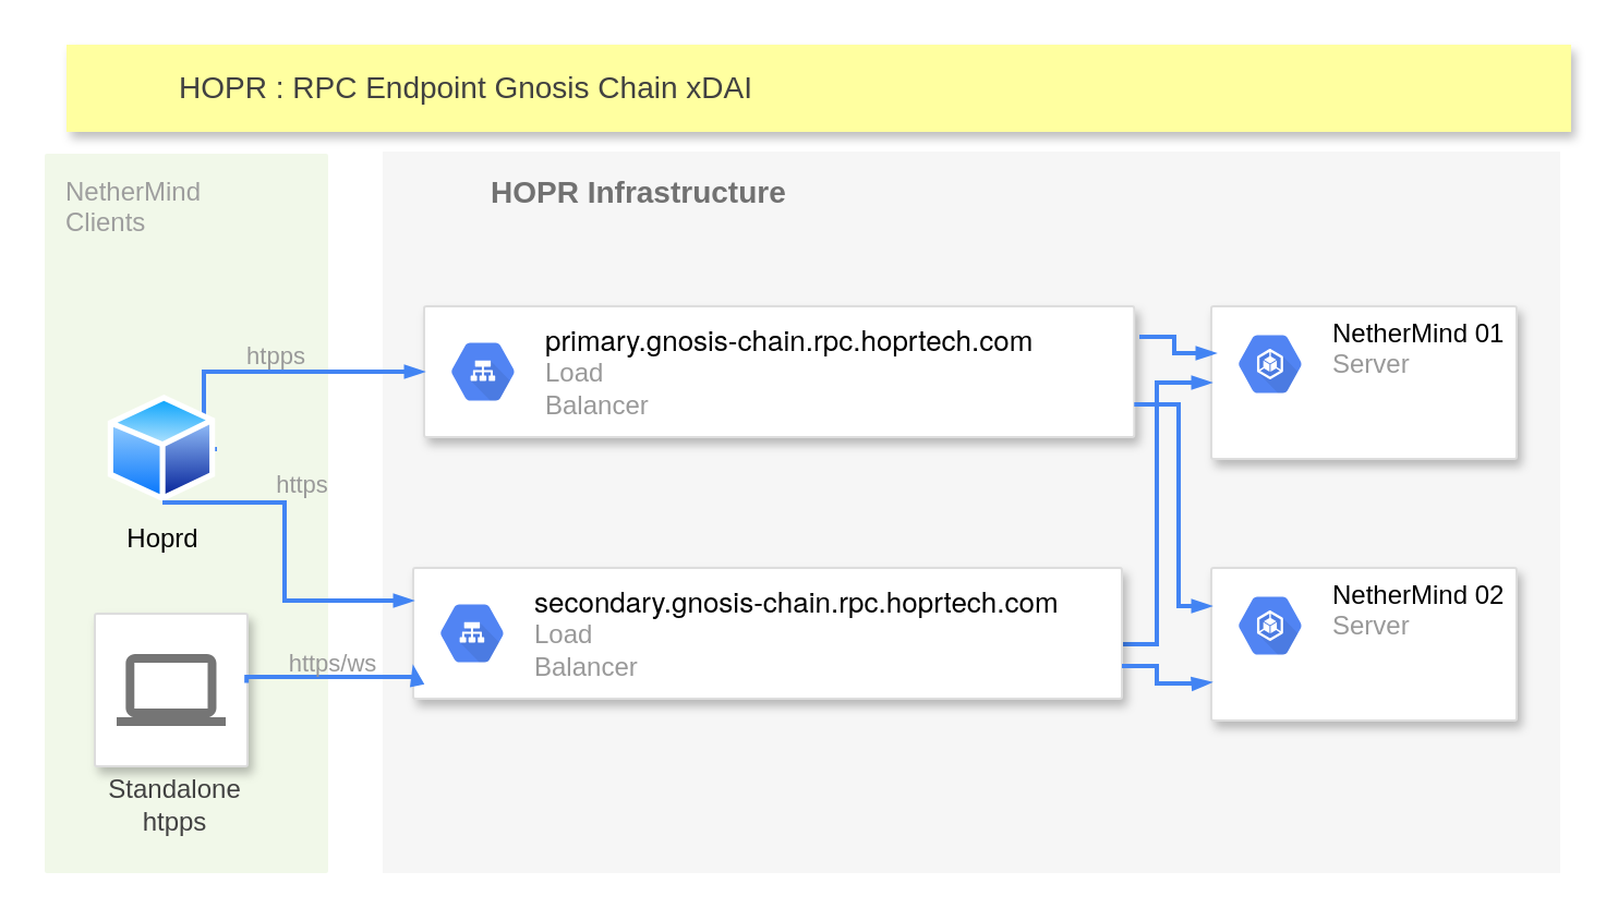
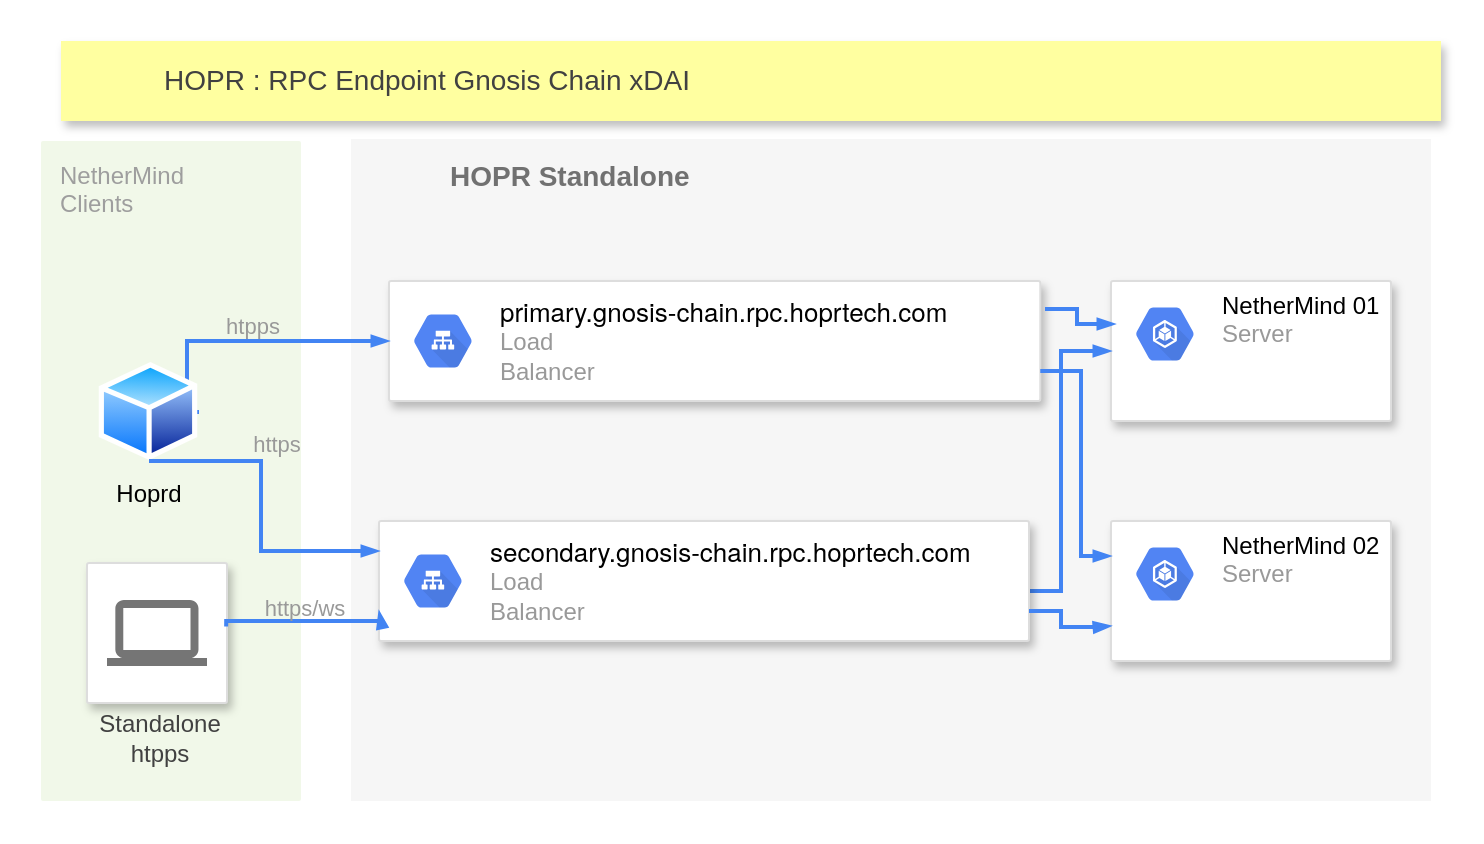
  <mxCell id="0" />
  <mxCell id="1" parent="0" />
- <mxCell id="2" value="&lt;b&gt;HOPR Infrastructure&lt;/b&gt;" style="fillColor=#F6F6F6;strokeColor=none;shadow=0;gradientColor=none;fontSize=14;align=left;spacing=10;fontColor=#717171;9E9E9E;verticalAlign=top;spacingTop=-4;fontStyle=0;spacingLeft=40;html=1;" parent="1" vertex="1"><mxGeometry x="175" y="69" width="540" height="331" as="geometry" /></mxCell>
+ <mxCell id="2" value="&lt;b&gt;HOPR Standalone&lt;/b&gt;" style="fillColor=#F6F6F6;strokeColor=none;shadow=0;gradientColor=none;fontSize=14;align=left;spacing=10;fontColor=#717171;9E9E9E;verticalAlign=top;spacingTop=-4;fontStyle=0;spacingLeft=40;html=1;" parent="1" vertex="1"><mxGeometry x="175" y="69" width="540" height="331" as="geometry" /></mxCell>
  <mxCell id="3" value="" style="strokeColor=#dddddd;fillColor=#ffffff;shadow=1;strokeWidth=1;rounded=1;absoluteArcSize=1;arcSize=2;fontSize=11;fontColor=#9E9E9E;align=center;html=1;" parent="2" vertex="1"><mxGeometry x="19" y="71" width="325.653" height="60" as="geometry" /></mxCell>
  <mxCell id="4" value="&lt;span style=&quot;color: rgba(0, 0, 0, 0); font-family: monospace; font-size: 0px;&quot;&gt;%3CmxGraphModel%3E%3Croot%3E%3CmxCell%20id%3D%220%22%2F%3E%3CmxCell%20id%3D%221%22%20parent%3D%220%22%2F%3E%3CmxCell%20id%3D%222%22%20value%3D%22%22%20style%3D%22strokeColor%3D%23dddddd%3BfillColor%3D%23ffffff%3Bshadow%3D1%3BstrokeWidth%3D1%3Brounded%3D1%3BabsoluteArcSize%3D1%3BarcSize%3D2%3BfontSize%3D11%3BfontColor%3D%239E9E9E%3Balign%3Dcenter%3Bhtml%3D1%3B%22%20vertex%3D%221%22%20parent%3D%221%22%3E%3CmxGeometry%20x%3D%22440%22%20y%3D%22294.5%22%20width%3D%22130%22%20height%3D%2260%22%20as%3D%22geometry%22%2F%3E%3C%2FmxCell%3E%3CmxCell%20id%3D%223%22%20value%3D%22%26lt%3Bp%20style%3D%26quot%3Bmargin%3A%200px%3B%20font-variant-numeric%3A%20normal%3B%20font-variant-east-asian%3A%20normal%3B%20font-stretch%3A%20normal%3B%20font-size%3A%2013px%3B%20line-height%3A%20normal%3B%20font-family%3A%20%26amp%3Bquot%3BHelvetica%20Neue%26amp%3Bquot%3B%3B%26quot%3B%20class%3D%26quot%3Bp1%26quot%3B%26gt%3Bprimary.gnosis-chain.rpc.hoprtech.com%26lt%3B%2Fp%26gt%3B%22%20style%3D%22dashed%3D0%3Bconnectable%3D0%3Bhtml%3D1%3BfillColor%3D%235184F3%3BstrokeColor%3Dnone%3Bshape%3Dmxgraph.gcp2.hexIcon%3BprIcon%3Dcloud_load_balancing%3Bpart%3D1%3BlabelPosition%3Dright%3BverticalLabelPosition%3Dmiddle%3Balign%3Dleft%3BverticalAlign%3Dmiddle%3BspacingLeft%3D5%3BfontColor%3D%23999999%3BfontSize%3D12%3B%22%20vertex%3D%221%22%20parent%3D%222%22%3E%3CmxGeometry%20y%3D%220.5%22%20width%3D%2244%22%20height%3D%2239%22%20relative%3D%221%22%20as%3D%22geometry%22%3E%3CmxPoint%20x%3D%225%22%20y%3D%22-19.5%22%20as%3D%22offset%22%2F%3E%3C%2FmxGeometry%3E%3C%2FmxCell%3E%3C%2Froot%3E%3C%2FmxGraphModel%3E&lt;/span&gt;&lt;span style=&quot;color: rgb(0, 0, 0); font-family: &amp;quot;Helvetica Neue&amp;quot;; font-size: 13px; background-color: initial;&quot;&gt;primary.gnosis-chain.rpc.hoprtech.com&lt;/span&gt;&lt;span style=&quot;color: rgba(0, 0, 0, 0); font-family: monospace; font-size: 0px;&quot;&gt;&lt;br&gt;&lt;/span&gt;Load&lt;br&gt;Balancer" style="dashed=0;connectable=0;html=1;fillColor=#5184F3;strokeColor=none;shape=mxgraph.gcp2.hexIcon;prIcon=cloud_load_balancing;part=1;labelPosition=right;verticalLabelPosition=middle;align=left;verticalAlign=middle;spacingLeft=5;fontColor=#999999;fontSize=12;" parent="3" vertex="1"><mxGeometry y="0.5" width="44" height="39" relative="1" as="geometry"><mxPoint x="5" y="-19.5" as="offset" /></mxGeometry></mxCell>
  <mxCell id="5" value="" style="strokeColor=#dddddd;fillColor=#ffffff;shadow=1;strokeWidth=1;rounded=1;absoluteArcSize=1;arcSize=2;fontSize=11;fontColor=#9E9E9E;align=center;html=1;" parent="2" vertex="1"><mxGeometry x="380" y="71" width="140" height="70" as="geometry" /></mxCell>
  <mxCell id="6" value="&lt;font color=&quot;#000000&quot;&gt;NetherMind 01&lt;/font&gt;&lt;br&gt;Server" style="dashed=0;connectable=0;html=1;fillColor=#5184F3;strokeColor=none;shape=mxgraph.gcp2.hexIcon;prIcon=container_engine;part=1;labelPosition=right;verticalLabelPosition=middle;align=left;verticalAlign=top;spacingLeft=5;fontColor=#999999;fontSize=12;spacingTop=-8;" parent="5" vertex="1"><mxGeometry width="44" height="39" relative="1" as="geometry"><mxPoint x="5" y="7" as="offset" /></mxGeometry></mxCell>
  <mxCell id="7" value="" style="strokeColor=#dddddd;fillColor=#ffffff;shadow=1;strokeWidth=1;rounded=1;absoluteArcSize=1;arcSize=2;fontSize=11;fontColor=#9E9E9E;align=center;html=1;" parent="2" vertex="1"><mxGeometry x="380" y="191" width="140" height="70" as="geometry" /></mxCell>
  <mxCell id="8" value="&lt;font color=&quot;#000000&quot;&gt;NetherMind 02&lt;/font&gt;&lt;br&gt;Server" style="dashed=0;connectable=0;html=1;fillColor=#5184F3;strokeColor=none;shape=mxgraph.gcp2.hexIcon;prIcon=container_engine;part=1;labelPosition=right;verticalLabelPosition=middle;align=left;verticalAlign=top;spacingLeft=5;fontColor=#999999;fontSize=12;spacingTop=-8;" parent="7" vertex="1"><mxGeometry width="44" height="39" relative="1" as="geometry"><mxPoint x="5" y="7" as="offset" /></mxGeometry></mxCell>
  <mxCell id="9" style="edgeStyle=orthogonalEdgeStyle;rounded=0;elbow=vertical;html=1;labelBackgroundColor=none;startFill=1;startSize=4;endArrow=blockThin;endFill=1;endSize=4;jettySize=auto;orthogonalLoop=1;strokeColor=#4284F3;strokeWidth=2;fontSize=12;fontColor=#000000;align=left;dashed=0;entryX=0;entryY=0.25;entryDx=0;entryDy=0;exitX=1;exitY=0.75;exitDx=0;exitDy=0;" parent="2" source="3" target="7" edge="1"><mxGeometry relative="1" as="geometry"><mxPoint x="325" y="141.0" as="sourcePoint" /><mxPoint x="360" y="21" as="targetPoint" /><Array as="points"><mxPoint x="365" y="116" /><mxPoint x="365" y="208" /></Array></mxGeometry></mxCell>
  <mxCell id="10" value="NetherMind&lt;br&gt;Clients" style="rounded=1;absoluteArcSize=1;arcSize=2;html=1;strokeColor=none;gradientColor=none;shadow=0;dashed=0;fontSize=12;fontColor=#9E9E9E;align=left;verticalAlign=top;spacing=10;spacingTop=-4;fillColor=#F1F8E9;" parent="1" vertex="1"><mxGeometry x="20" y="70" width="130" height="330" as="geometry" /></mxCell>
  <mxCell id="11" value="HOPR : RPC Endpoint Gnosis Chain xDAI" style="fillColor=#ffffa0;strokeColor=none;shadow=1;gradientColor=none;fontSize=14;align=left;spacingLeft=50;fontColor=#414141;html=1;" parent="1" vertex="1"><mxGeometry x="30" y="20" width="690" height="40" as="geometry" /></mxCell>
  <mxCell id="12" style="edgeStyle=orthogonalEdgeStyle;rounded=0;elbow=vertical;html=1;labelBackgroundColor=none;startFill=1;startSize=4;endArrow=blockThin;endFill=1;endSize=4;jettySize=auto;orthogonalLoop=1;strokeColor=#4284F3;strokeWidth=2;fontSize=12;fontColor=#000000;align=left;dashed=0;exitX=1;exitY=0.5;exitDx=0;exitDy=0;entryX=0;entryY=0.5;entryDx=0;entryDy=0;" parent="1" source="19" target="3" edge="1"><mxGeometry relative="1" as="geometry"><Array as="points"><mxPoint x="93" y="170" /></Array><mxPoint x="380" y="145" as="targetPoint" /></mxGeometry></mxCell>
  <mxCell id="13" value="htpps" style="edgeLabel;html=1;align=center;verticalAlign=middle;resizable=0;points=[];fontColor=#999999;labelBackgroundColor=none;" parent="12" vertex="1" connectable="0"><mxGeometry x="-0.343" relative="1" as="geometry"><mxPoint x="27" y="-8" as="offset" /></mxGeometry></mxCell>
  <mxCell id="14" value="" style="strokeColor=#dddddd;fillColor=#ffffff;shadow=1;strokeWidth=1;rounded=1;absoluteArcSize=1;arcSize=2;labelPosition=center;verticalLabelPosition=middle;align=center;verticalAlign=bottom;spacingLeft=0;fontColor=#999999;fontSize=12;whiteSpace=wrap;spacingBottom=2;html=1;" parent="1" vertex="1"><mxGeometry x="43" y="281" width="70" height="70" as="geometry" /></mxCell>
  <mxCell id="15" value="" style="dashed=0;connectable=0;html=1;fillColor=#757575;strokeColor=none;shape=mxgraph.gcp2.laptop;part=1;" parent="14" vertex="1"><mxGeometry x="0.5" width="50" height="33" relative="1" as="geometry"><mxPoint x="-25" y="18.5" as="offset" /></mxGeometry></mxCell>
  <mxCell id="16" style="edgeStyle=orthogonalEdgeStyle;rounded=0;elbow=vertical;html=1;labelBackgroundColor=none;startFill=1;startSize=4;endArrow=blockThin;endFill=1;endSize=4;jettySize=auto;orthogonalLoop=1;strokeColor=#4284F3;strokeWidth=2;fontSize=12;fontColor=#000000;align=left;dashed=0;" parent="1" source="17" target="5" edge="1"><mxGeometry relative="1" as="geometry"><Array as="points"><mxPoint x="530" y="295" /><mxPoint x="530" y="175" /></Array></mxGeometry></mxCell>
  <mxCell id="17" value="" style="strokeColor=#dddddd;fillColor=#ffffff;shadow=1;strokeWidth=1;rounded=1;absoluteArcSize=1;arcSize=2;fontSize=11;fontColor=#9E9E9E;align=center;html=1;" parent="1" vertex="1"><mxGeometry x="189" y="260" width="325" height="60" as="geometry" /></mxCell>
  <mxCell id="18" value="&lt;span style=&quot;color: rgba(0, 0, 0, 0); font-family: monospace; font-size: 0px;&quot;&gt;%3CmxGraphModel%3E%3Croot%3E%3CmxCell%20id%3D%220%22%2F%3E%3CmxCell%20id%3D%221%22%20parent%3D%220%22%2F%3E%3CmxCell%20id%3D%222%22%20value%3D%22%22%20style%3D%22strokeColor%3D%23dddddd%3BfillColor%3D%23ffffff%3Bshadow%3D1%3BstrokeWidth%3D1%3Brounded%3D1%3BabsoluteArcSize%3D1%3BarcSize%3D2%3BfontSize%3D11%3BfontColor%3D%239E9E9E%3Balign%3Dcenter%3Bhtml%3D1%3B%22%20vertex%3D%221%22%20parent%3D%221%22%3E%3CmxGeometry%20x%3D%22440%22%20y%3D%22294.5%22%20width%3D%22130%22%20height%3D%2260%22%20as%3D%22geometry%22%2F%3E%3C%2FmxCell%3E%3CmxCell%20id%3D%223%22%20value%3D%22%26lt%3Bp%20style%3D%26quot%3Bmargin%3A%200px%3B%20font-variant-numeric%3A%20normal%3B%20font-variant-east-asian%3A%20normal%3B%20font-stretch%3A%20normal%3B%20font-size%3A%2013px%3B%20line-height%3A%20normal%3B%20font-family%3A%20%26amp%3Bquot%3BHelvetica%20Neue%26amp%3Bquot%3B%3B%26quot%3B%20class%3D%26quot%3Bp1%26quot%3B%26gt%3Bprimary.gnosis-chain.rpc.hoprtech.com%26lt%3B%2Fp%26gt%3B%22%20style%3D%22dashed%3D0%3Bconnectable%3D0%3Bhtml%3D1%3BfillColor%3D%235184F3%3BstrokeColor%3Dnone%3Bshape%3Dmxgraph.gcp2.hexIcon%3BprIcon%3Dcloud_load_balancing%3Bpart%3D1%3BlabelPosition%3Dright%3BverticalLabelPosition%3Dmiddle%3Balign%3Dleft%3BverticalAlign%3Dmiddle%3BspacingLeft%3D5%3BfontColor%3D%23999999%3BfontSize%3D12%3B%22%20vertex%3D%221%22%20parent%3D%222%22%3E%3CmxGeometry%20y%3D%220.5%22%20width%3D%2244%22%20height%3D%2239%22%20relative%3D%221%22%20as%3D%22geometry%22%3E%3CmxPoint%20x%3D%225%22%20y%3D%22-19.5%22%20as%3D%22offset%22%2F%3E%3C%2FmxGeometry%3E%3C%2FmxCell%3E%3C%2Froot%3E%3C%2FmxGraphModel%secondarysecondaryss&lt;/span&gt;&lt;span style=&quot;color: rgb(0, 0, 0); font-family: &amp;quot;Helvetica Neue&amp;quot;; font-size: 13px; background-color: initial;&quot;&gt;secondary.gnosis-chain.rpc.hoprtech.com&lt;/span&gt;&lt;span style=&quot;color: rgba(0, 0, 0, 0); font-family: monospace; font-size: 0px;&quot;&gt;&lt;br&gt;&lt;/span&gt;Load&lt;br&gt;Balancer" style="dashed=0;connectable=0;html=1;fillColor=#5184F3;strokeColor=none;shape=mxgraph.gcp2.hexIcon;prIcon=cloud_load_balancing;part=1;labelPosition=right;verticalLabelPosition=middle;align=left;verticalAlign=middle;spacingLeft=5;fontColor=#999999;fontSize=12;" parent="17" vertex="1"><mxGeometry y="0.5" width="44" height="39" relative="1" as="geometry"><mxPoint x="5" y="-19.5" as="offset" /></mxGeometry></mxCell>
  <mxCell id="19" value="Hoprd" style="aspect=fixed;perimeter=ellipsePerimeter;html=1;align=center;shadow=0;dashed=0;spacingTop=3;image;image=img/lib/active_directory/generic_node.svg;labelBackgroundColor=none;" parent="1" vertex="1"><mxGeometry x="49" y="181" width="50" height="49" as="geometry" /></mxCell>
  <mxCell id="20" value="Standalone htpps" style="text;html=1;strokeColor=none;fillColor=none;align=center;verticalAlign=middle;whiteSpace=wrap;rounded=0;fontColor=#414141;" parent="1" vertex="1"><mxGeometry x="50" y="354" width="60" height="30" as="geometry" /></mxCell>
  <mxCell id="21" style="edgeStyle=orthogonalEdgeStyle;rounded=0;elbow=vertical;html=1;labelBackgroundColor=none;startFill=1;startSize=4;endArrow=blockThin;endFill=1;endSize=4;jettySize=auto;orthogonalLoop=1;strokeColor=#4284F3;strokeWidth=2;fontSize=12;fontColor=#000000;align=left;dashed=0;exitX=0.5;exitY=1;exitDx=0;exitDy=0;entryX=0;entryY=0.25;entryDx=0;entryDy=0;" parent="1" source="19" target="17" edge="1"><mxGeometry relative="1" as="geometry"><Array as="points"><mxPoint x="75" y="230" /><mxPoint x="130" y="230" /><mxPoint x="130" y="280" /></Array><mxPoint x="110" y="204.5" as="sourcePoint" /><mxPoint x="204.5" y="180" as="targetPoint" /></mxGeometry></mxCell>
  <mxCell id="22" value="https" style="edgeLabel;html=1;align=center;verticalAlign=middle;resizable=0;points=[];fontColor=#999999;labelBackgroundColor=none;" parent="21" vertex="1" connectable="0"><mxGeometry x="-0.287" y="-2" relative="1" as="geometry"><mxPoint x="9" y="-10" as="offset" /></mxGeometry></mxCell>
  <mxCell id="23" style="edgeStyle=orthogonalEdgeStyle;rounded=0;elbow=vertical;html=1;labelBackgroundColor=none;startFill=1;startSize=4;endArrow=blockThin;endFill=1;endSize=4;jettySize=auto;orthogonalLoop=1;strokeColor=#4284F3;strokeWidth=2;fontSize=12;fontColor=#000000;align=left;dashed=0;exitX=0.994;exitY=0.454;exitDx=0;exitDy=0;entryX=0;entryY=0.75;entryDx=0;entryDy=0;exitPerimeter=0;" parent="1" source="14" target="17" edge="1"><mxGeometry relative="1" as="geometry"><Array as="points"><mxPoint x="113" y="310" /><mxPoint x="190" y="310" /></Array><mxPoint x="113" y="314.5" as="sourcePoint" /><mxPoint x="207.5" y="290" as="targetPoint" /></mxGeometry></mxCell>
  <mxCell id="24" value="https/ws" style="edgeLabel;html=1;align=center;verticalAlign=middle;resizable=0;points=[];fontColor=#999999;labelBackgroundColor=none;" parent="23" vertex="1" connectable="0"><mxGeometry x="-0.006" y="3" relative="1" as="geometry"><mxPoint y="-4" as="offset" /></mxGeometry></mxCell>
  <mxCell id="25" style="edgeStyle=orthogonalEdgeStyle;rounded=0;elbow=vertical;html=1;labelBackgroundColor=none;startFill=1;startSize=4;endArrow=blockThin;endFill=1;endSize=4;jettySize=auto;orthogonalLoop=1;strokeColor=#4284F3;strokeWidth=2;fontSize=12;fontColor=#000000;align=left;dashed=0;exitX=1;exitY=0.75;exitDx=0;exitDy=0;entryX=0;entryY=0.75;entryDx=0;entryDy=0;" parent="1" source="17" target="7" edge="1"><mxGeometry relative="1" as="geometry"><mxPoint x="524" y="305" as="sourcePoint" /><mxPoint x="559" y="185" as="targetPoint" /><Array as="points"><mxPoint x="530" y="305" /><mxPoint x="530" y="313" /><mxPoint x="549" y="313" /></Array></mxGeometry></mxCell>
  <mxCell id="26" style="edgeStyle=orthogonalEdgeStyle;rounded=0;elbow=vertical;html=1;labelBackgroundColor=none;startFill=1;startSize=4;endArrow=blockThin;endFill=1;endSize=4;jettySize=auto;orthogonalLoop=1;strokeColor=#4284F3;strokeWidth=2;fontSize=12;fontColor=#000000;align=left;dashed=0;exitX=1;exitY=0.75;exitDx=0;exitDy=0;entryX=0;entryY=0.75;entryDx=0;entryDy=0;" parent="1" edge="1"><mxGeometry relative="1" as="geometry"><mxPoint x="522" y="154" as="sourcePoint" /><mxPoint x="557" y="161.5" as="targetPoint" /><Array as="points"><mxPoint x="538" y="154" /><mxPoint x="538" y="162" /><mxPoint x="557" y="162" /></Array></mxGeometry></mxCell>
